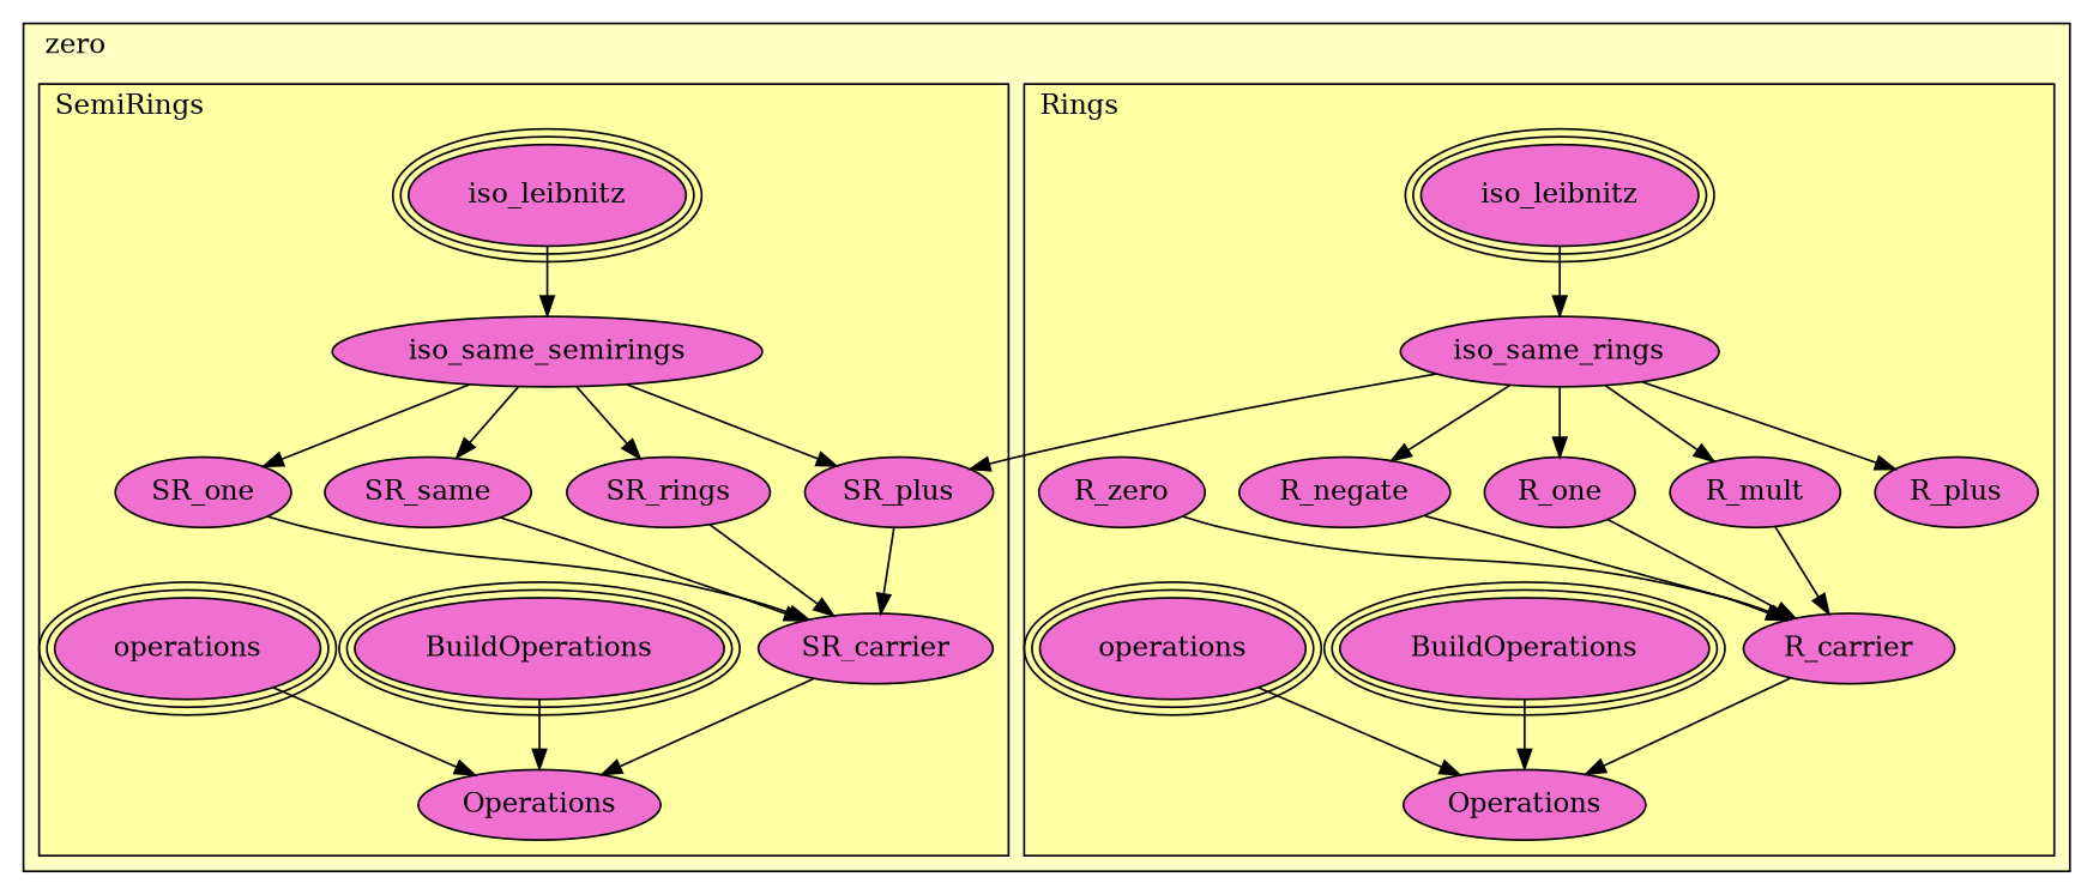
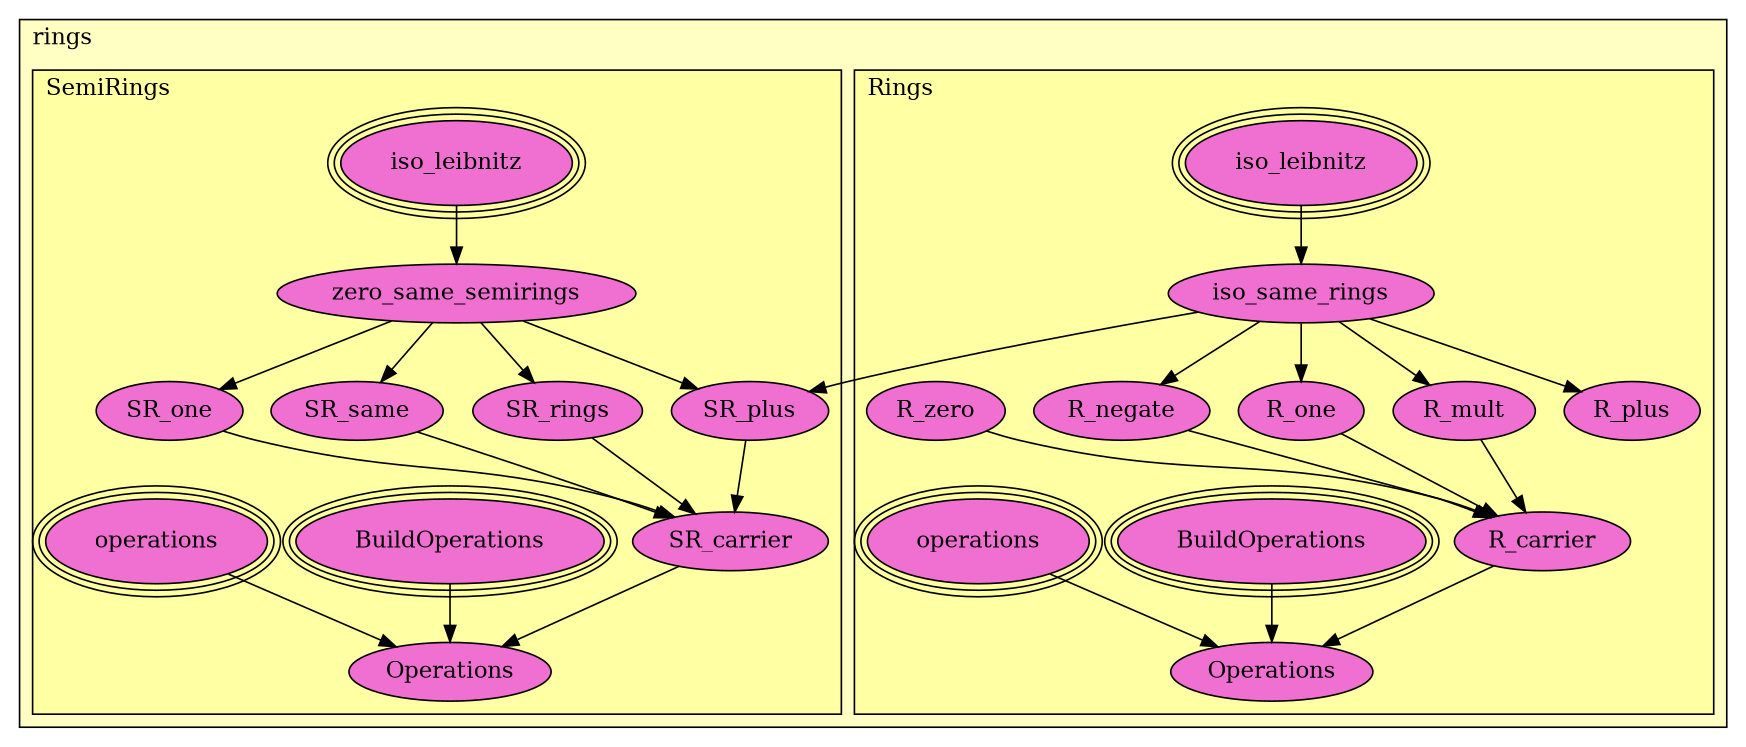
  digraph {
    node [fillcolor="#F070D1" style=filled]
    n1 [label=iso_leibnitz peripheries=3]
    n2 [label=iso_same_rings]
    n3 [label=R_negate]
    n4 [label=R_one]
    n5 [label=R_zero]
    n6 [label=R_mult]
    n7 [label=R_plus]
    n8 [label=R_carrier]
    n9 [label=BuildOperations peripheries=3]
    n10 [label=operations peripheries=3]
    n11 [label=Operations]
    n12 [label=iso_leibnitz peripheries=3]
-   n13 [label=iso_same_semirings]
+   n13 [label=zero_same_semirings]
    n14 [label=SR_one]
    n15 [label=SR_same]
    n16 [label=SR_rings]
    n17 [label=SR_plus]
    n18 [label=SR_carrier]
    n19 [label=BuildOperations peripheries=3]
    n20 [label=operations peripheries=3]
    n21 [label=Operations]
    subgraph cluster_1 {
      fillcolor="#FFFFC3"
-     label=zero
+     label=rings
      labeljust=l
      style=filled
      subgraph cluster_2 {
        fillcolor="#FFFFA3"
        label=Rings
        labeljust=l
        style=filled
        n1
        n2
        n3
        n4
        n5
        n6
        n7
        n8
        n9
        n10
        n11
      }
      subgraph cluster_3 {
        fillcolor="#FFFFA3"
        label=SemiRings
        labeljust=l
        style=filled
        n12
        n13
        n14
        n15
        n16
        n17
        n18
        n19
        n20
        n21
      }
    }
    n1 -> n2
    n2 -> n3
    n2 -> n4
    n2 -> n6
    n2 -> n7
    n2 -> n17
    n3 -> n8
    n4 -> n8
    n5 -> n8
    n6 -> n8
    n8 -> n11
    n9 -> n11
    n10 -> n11
    n12 -> n13
    n13 -> n14
    n13 -> n15
    n13 -> n16
    n13 -> n17
    n14 -> n18
    n15 -> n18
    n16 -> n18
    n17 -> n18
    n18 -> n21
    n19 -> n21
    n20 -> n21
  }
